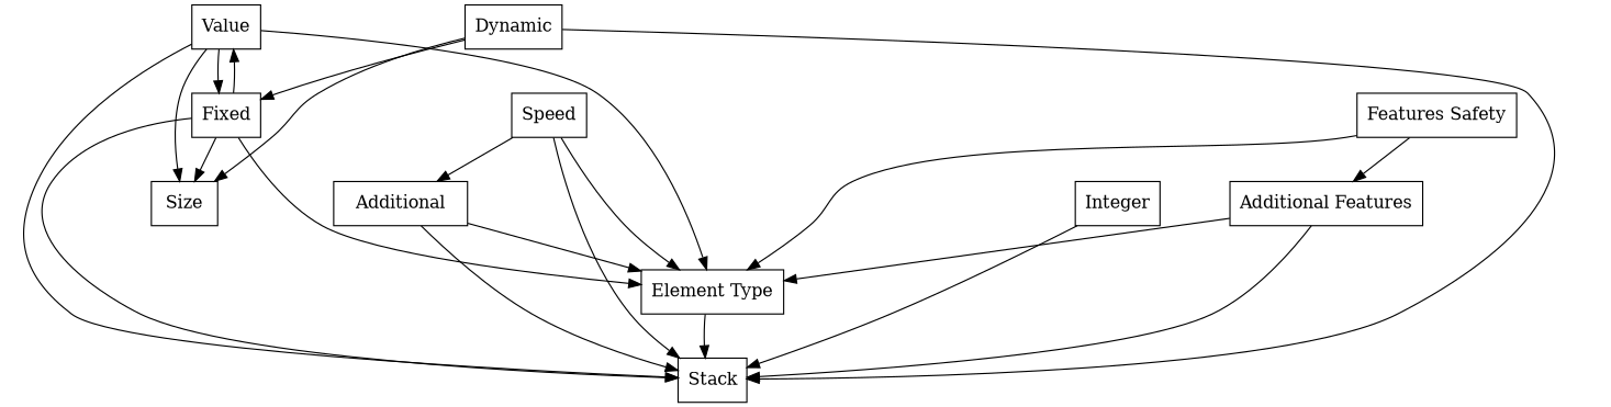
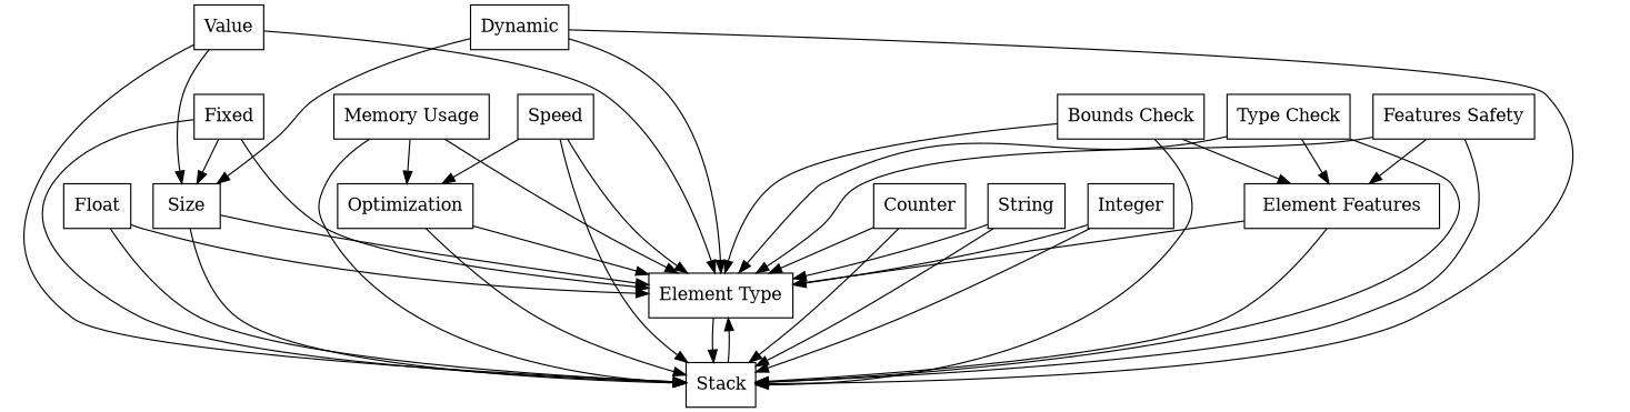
  digraph {
    fontname="DejaVu Serif"
    rankdir=TB
    node [fontname="DejaVu Serif" shape=box]
    edge [arrowhead=normal fontname="DejaVu Serif"]
    n1 [label="Element Type"]
    n2 [label=Stack]
+   n3 [label=Float]
    n4 [label=Value]
    n5 [label=Fixed]
    n6 [label=Size]
-   n8 [label=Additional]
+   n7 [label="Memory Usage"]
+   n8 [label=Optimization]
+   n9 [label=Counter]
    n10 [label=Speed]
-   n12 [label="Additional Features"]
+   n11 [label="Bounds Check"]
+   n12 [label="Element Features"]
+   n13 [label=String]
    n14 [label=Dynamic]
+   n15 [label="Type Check"]
    n16 [label="Features Safety"]
    n17 [label=Integer]
    n1 -> n2
+   n2 -> n1
+   n3 -> n1
+   n3 -> n2
    n4 -> n1
    n4 -> n2
-   n4 -> n5
    n4 -> n6
    n5 -> n1
    n5 -> n2
-   n5 -> n4
    n5 -> n6
+   n6 -> n1
+   n6 -> n2
+   n7 -> n1
+   n7 -> n2
+   n7 -> n8
    n8 -> n1
    n8 -> n2
+   n9 -> n1
+   n9 -> n2
    n10 -> n1
    n10 -> n2
    n10 -> n8
+   n11 -> n1
+   n11 -> n2
+   n11 -> n12
    n12 -> n1
    n12 -> n2
-   n14 -> n5
+   n13 -> n1
+   n13 -> n2
+   n14 -> n1
    n14 -> n2
    n14 -> n6
+   n15 -> n1
+   n15 -> n2
+   n15 -> n12
    n16 -> n1
+   n16 -> n2
    n16 -> n12
+   n17 -> n1
    n17 -> n2
  }
